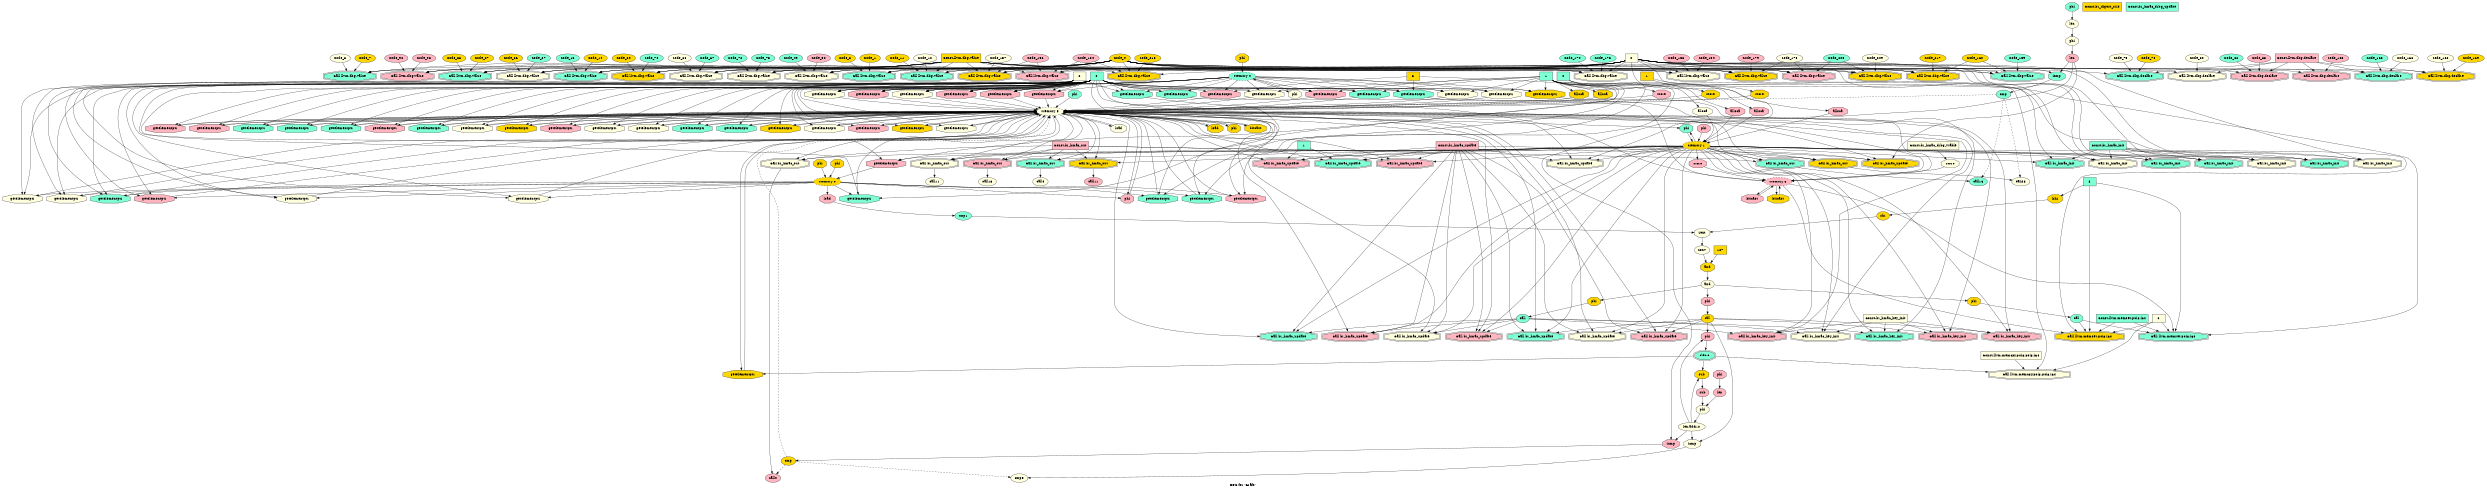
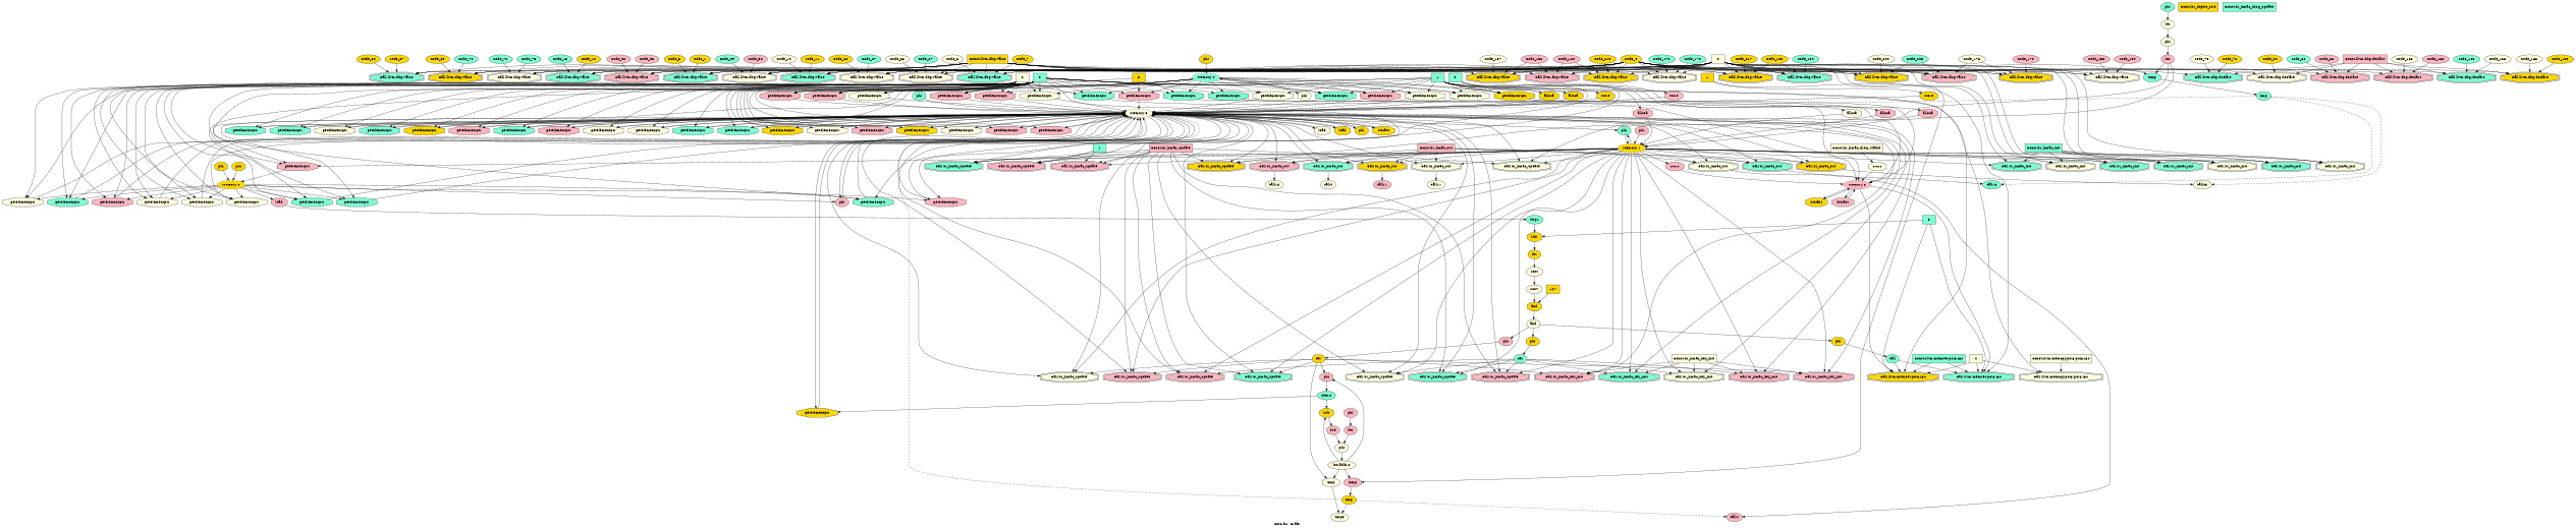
  digraph {
    label="DFG for 'Grafo' "
    node [fillcolor=aquamarine shape=octagon style="solid,filled"]
    n1 [label="Call llvm.dbg.value" shape=doubleoctagon]
    n2 [fillcolor=lightpink label=getelementptr]
    n3 [fillcolor=lightyellow label="Memory 5" shape=ellipse style="dashed,filled"]
    n4 [label="Call br_hmac_key_init" shape=doubleoctagon]
    n5 [label="Call br_hmac_update" shape=doubleoctagon]
    n6 [fillcolor=lightyellow label="Call br_hmac_key_init" shape=doubleoctagon]
    n7 [fillcolor=lightpink label="Call br_hmac_update" shape=doubleoctagon]
    n8 [fillcolor=lightyellow label="Call br_hmac_update" shape=doubleoctagon]
    n9 [fillcolor=lightpink label="Call br_hmac_key_init" shape=doubleoctagon]
    n10 [fillcolor=lightpink label="Call br_hmac_update" shape=doubleoctagon]
    n11 [fillcolor=lightyellow label=getelementptr]
    n12 [fillcolor=lightyellow label=getelementptr]
    n13 [label=getelementptr]
    n14 [label=getelementptr]
    n15 [fillcolor=gold label=getelementptr]
    n16 [fillcolor=lightyellow label=getelementptr]
    n17 [fillcolor=lightpink label=getelementptr]
    n18 [fillcolor=gold label=getelementptr]
    n19 [fillcolor=lightyellow label=getelementptr]
    n20 [fillcolor=lightpink label=getelementptr]
    n21 [fillcolor=lightpink label=getelementptr]
    n22 [label=getelementptr]
    n23 [label=getelementptr]
    n24 [label=getelementptr]
    n25 [fillcolor=lightpink label=getelementptr]
    n26 [label=getelementptr]
    n27 [fillcolor=lightyellow label=getelementptr]
    n28 [fillcolor=gold label=getelementptr]
    n29 [label="Call br_hmac_update" shape=doubleoctagon]
    n30 [fillcolor=gold label="Call br_hmac_update" shape=doubleoctagon]
    n31 [fillcolor=lightpink label="Call br_hmac_key_init" shape=doubleoctagon]
    n32 [label="Call br_hmac_out" shape=doubleoctagon]
    n33 [fillcolor=gold label="Call br_hmac_out" shape=doubleoctagon]
    n34 [fillcolor=lightpink label="Call br_hmac_update" shape=doubleoctagon]
    n35 [fillcolor=lightyellow label="Call br_hmac_update" shape=doubleoctagon]
    n36 [label="Call br_hmac_out" shape=doubleoctagon]
    n37 [fillcolor=gold label="Call br_hmac_out" shape=doubleoctagon]
    n38 [label="Call br_hmac_update" shape=doubleoctagon]
    n39 [fillcolor=lightyellow label="Call br_hmac_out" shape=doubleoctagon]
    n40 [fillcolor=lightpink label="Call br_hmac_update" shape=doubleoctagon]
    n41 [fillcolor=lightpink label="Call br_hmac_update" shape=doubleoctagon]
    n42 [fillcolor=lightyellow label="Call br_hmac_out" shape=doubleoctagon]
    n43 [fillcolor=lightpink label="Call br_hmac_key_init" shape=doubleoctagon]
    n44 [fillcolor=lightyellow label="Call br_hmac_update" shape=doubleoctagon]
    n45 [fillcolor=lightpink label="Call br_hmac_out" shape=doubleoctagon]
    n46 [label=phi]
    n47 [fillcolor=lightyellow label=load]
    n48 [fillcolor=gold label=load]
    n49 [fillcolor=gold label=phi]
    n50 [fillcolor=lightpink label=phi]
    n51 [fillcolor=gold label=getelementptr]
    n52 [fillcolor=gold label=bitcast]
    n53 [fillcolor=lightyellow label=call4 shape=ellipse]
    n54 [fillcolor=lightpink label=call11 shape=ellipse]
    n55 [label=call16 shape=ellipse]
    n56 [fillcolor=lightyellow label=call23 shape=ellipse]
    n57 [fillcolor=lightpink label=call4 shape=ellipse]
    n58 [fillcolor=lightyellow label=call11 shape=ellipse]
    n59 [fillcolor=lightyellow label=call18 shape=ellipse]
    n60 [fillcolor=gold label="Memory 1" shape=ellipse style="dashed,filled"]
    n61 [fillcolor=lightyellow label="Call llvm.memcpy.p0i8.p0i8.i64" shape=doubleoctagon]
    n62 [label="Call llvm.dbg.value" shape=doubleoctagon]
    node_13 [shape=ellipse]
    node_3 [fillcolor=gold shape=ellipse]
    n65 [fillcolor=lightyellow label=0 shape=box]
    n66 [label="Call llvm.dbg.value" shape=doubleoctagon]
    n67 [label="Call llvm.dbg.value" shape=doubleoctagon]
    n68 [fillcolor=lightyellow label="Call llvm.dbg.value" shape=doubleoctagon]
    n69 [fillcolor=lightyellow label="Call llvm.dbg.value" shape=doubleoctagon]
    n70 [fillcolor=lightyellow label="Call llvm.dbg.value" shape=doubleoctagon]
    n71 [fillcolor=gold label="Call llvm.dbg.value" shape=doubleoctagon]
    n72 [fillcolor=lightyellow label="Call llvm.dbg.value" shape=doubleoctagon]
    n73 [label="Call llvm.dbg.value" shape=doubleoctagon]
    n74 [fillcolor=lightpink label="Call llvm.dbg.value" shape=doubleoctagon]
    n75 [fillcolor=lightyellow label="Call br_hmac_init" shape=doubleoctagon]
    n76 [fillcolor=lightpink label="Call llvm.dbg.value" shape=doubleoctagon]
    n77 [label="Call br_hmac_init" shape=doubleoctagon]
    n78 [label=icmp]
    n79 [label="Call br_hmac_init" shape=doubleoctagon]
    n80 [fillcolor=lightyellow label="Call br_hmac_init" shape=doubleoctagon]
    n81 [fillcolor=lightyellow label="Call llvm.dbg.value" shape=doubleoctagon]
    n82 [fillcolor=gold label="Call llvm.dbg.value" shape=doubleoctagon]
    n83 [label="Call llvm.dbg.value" shape=doubleoctagon]
    n84 [fillcolor=lightyellow label="Call llvm.dbg.value" shape=doubleoctagon]
    n85 [fillcolor=gold label="Call llvm.dbg.value" shape=doubleoctagon]
    n86 [fillcolor=lightpink label=icmp]
    n87 [label="Call br_hmac_init" shape=doubleoctagon]
    n88 [fillcolor=lightpink label="Call llvm.dbg.value" shape=doubleoctagon]
    n89 [fillcolor=gold label="Call llvm.dbg.value" shape=doubleoctagon]
    n90 [fillcolor=gold label="Call llvm.dbg.value" shape=doubleoctagon]
    n91 [fillcolor=gold label="Call llvm.dbg.value" shape=doubleoctagon]
    n92 [fillcolor=lightyellow label="Call br_hmac_init" shape=doubleoctagon]
    n93 [label="Call br_hmac_init" shape=doubleoctagon]
    n94 [label=cmp shape=ellipse]
    n95 [fillcolor=gold label=cmp shape=ellipse]
    n96 [fillcolor=lightyellow label=cmp5 shape=ellipse]
    node_1 [fillcolor=gold shape=ellipse]
    node_10 [fillcolor=lightyellow shape=ellipse]
    node_184 [fillcolor=lightpink shape=ellipse]
    node_88 [fillcolor=gold shape=ellipse]
    n101 [label=call shape=ellipse]
    n102 [fillcolor=lightyellow label=phi]
    n103 [label="Memory 4" shape=ellipse style="dashed,filled"]
    n104 [label=getelementptr]
    n105 [fillcolor=gold label=getelementptr]
    n106 [label=getelementptr]
    n107 [label=getelementptr]
    n108 [fillcolor=lightpink label=getelementptr]
    n109 [fillcolor=lightyellow label=getelementptr]
    n110 [fillcolor=lightpink label=getelementptr]
    n111 [fillcolor=lightyellow label=getelementptr]
    n112 [fillcolor=lightpink label=getelementptr]
    n113 [fillcolor=lightpink label=getelementptr]
    n114 [fillcolor=lightyellow label=getelementptr]
    n115 [fillcolor=lightpink label=getelementptr]
    n116 [label=getelementptr]
    n117 [fillcolor=lightyellow label=getelementptr]
    n118 [fillcolor=lightpink label=getelementptr]
    n119 [fillcolor=lightyellow label=getelementptr]
    n120 [fillcolor=lightpink label="Memory 3" shape=ellipse style="dashed,filled"]
    n121 [fillcolor=gold label=bitcast]
    n122 [fillcolor=gold label="Call llvm.memset.p0i8.i64" shape=doubleoctagon]
    n123 [fillcolor=lightpink label=bitcast]
    n124 [label="Call llvm.memset.p0i8.i64" shape=doubleoctagon]
    n125 [label=0 shape=box]
    n126 [fillcolor=lightpink label=getelementptr]
    n127 [label=getelementptr]
    n128 [fillcolor=lightpink label=getelementptr]
    n129 [fillcolor=lightyellow label=getelementptr]
    n130 [fillcolor=lightyellow label=getelementptr]
    n131 [fillcolor=lightyellow label=getelementptr]
    n132 [label=getelementptr]
    n133 [label=getelementptr]
    n134 [label=getelementptr]
    n135 [fillcolor=lightpink label=getelementptr]
    n136 [fillcolor=lightyellow label=getelementptr]
    n137 [fillcolor=gold label="Memory 0" shape=ellipse style="dashed,filled"]
    n138 [fillcolor=lightpink label=load]
    n139 [fillcolor=lightyellow label=store]
    n140 [fillcolor=lightyellow label="Const:br_hmac_drbg_vtable" shape=box]
    n141 [label=call shape=ellipse]
    n142 [fillcolor=lightyellow label=phi]
    n143 [fillcolor=lightpink label=len shape=ellipse]
    n144 [fillcolor=lightpink label=store]
    n145 [fillcolor=gold label="Const:br_digest_size" shape=box]
    node_26 [fillcolor=gold shape=ellipse]
    node_27 [shape=ellipse]
    n148 [label=1 shape=box]
    n149 [fillcolor=lightyellow label=alloca]
    n150 [fillcolor=lightpink label=alloca]
    n151 [fillcolor=gold label=alloca]
    n152 [fillcolor=lightpink label=alloca]
    n153 [fillcolor=lightpink label=alloca]
    n154 [fillcolor=gold label=alloca]
    n155 [label=0 shape=box]
    n156 [fillcolor=lightpink label=store]
    n157 [fillcolor=gold label=store]
    n158 [label=8 shape=box]
    n159 [fillcolor=gold label=lshr]
    n160 [fillcolor=gold label=shr shape=ellipse]
    n161 [fillcolor=lightyellow label=zext]
    n162 [fillcolor=lightyellow label=0 shape=box]
    n163 [label="Const:llvm.memset.p0i8.i64" shape=box]
    n164 [fillcolor=lightyellow label=2 shape=box]
    n165 [fillcolor=gold label=1 shape=box]
    n166 [fillcolor=gold label=store]
    n167 [fillcolor=gold label=3 shape=box]
    n168 [fillcolor=gold label=phi]
    n169 [label=tmp1 shape=ellipse]
    n170 [fillcolor=lightyellow label=len shape=ellipse]
    n171 [label="Const:br_hmac_drbg_update" shape=box]
    node_49 [shape=ellipse]
    node_50 [fillcolor=lightpink shape=ellipse]
    n174 [fillcolor=lightyellow label=conv shape=ellipse]
    n175 [fillcolor=gold label=and]
    n176 [fillcolor=lightyellow label=and shape=ellipse]
    n177 [fillcolor=gold label=phi]
    n178 [fillcolor=lightpink label=phi]
    n179 [fillcolor=gold label=phi]
    n180 [fillcolor=gold label=call shape=ellipse]
    n181 [fillcolor=lightpink label=phi]
    n182 [fillcolor=lightyellow label=icmp]
    n183 [fillcolor=gold label=127 shape=box]
    node_66 [fillcolor=lightyellow shape=ellipse]
    node_67 [shape=ellipse]
    node_69 [fillcolor=gold shape=ellipse]
    node_70 [shape=ellipse]
    node_72 [shape=ellipse]
    node_73 [shape=ellipse]
    n190 [label="Call llvm.dbg.declare" shape=doubleoctagon]
    node_75 [fillcolor=lightyellow shape=ellipse]
    node_76 [fillcolor=gold shape=ellipse]
    n193 [fillcolor=lightpink label="Const:llvm.dbg.declare" shape=box]
    n194 [fillcolor=lightyellow label="Call llvm.dbg.declare" shape=doubleoctagon]
    n195 [fillcolor=lightpink label="Call llvm.dbg.declare" shape=doubleoctagon]
    n196 [fillcolor=lightpink label="Call llvm.dbg.declare" shape=doubleoctagon]
    n197 [label="Call llvm.dbg.declare" shape=doubleoctagon]
    n198 [fillcolor=gold label="Call llvm.dbg.declare" shape=doubleoctagon]
-   node_80 [fillcolor=lightyellow shape=ellipse]
+   node_80 [fillcolor=gold shape=ellipse]
    node_82 [shape=ellipse]
    node_83 [fillcolor=lightpink shape=ellipse]
    node_8 [fillcolor=lightyellow shape=ellipse]
    node_4 [fillcolor=gold shape=ellipse]
    node_7 [fillcolor=gold shape=ellipse]
    node_11 [fillcolor=gold shape=ellipse]
    node_14 [fillcolor=gold shape=ellipse]
    n207 [fillcolor=gold label="Const:llvm.dbg.value" shape=box]
    node_87 [fillcolor=gold shape=ellipse]
    node_92 [fillcolor=lightpink shape=ellipse]
    node_93 [fillcolor=lightpink shape=ellipse]
    n211 [fillcolor=lightyellow label="Const:br_hmac_key_init" shape=box]
    n212 [label="Const:br_hmac_init" shape=box]
    n213 [fillcolor=lightpink label="Const:br_hmac_update" shape=box]
    n214 [label=1 shape=box]
    n215 [fillcolor=lightpink label="Const:br_hmac_out" shape=box]
    node_153 [fillcolor=lightpink shape=ellipse]
    node_154 [fillcolor=lightpink shape=ellipse]
    node_156 [fillcolor=lightpink shape=ellipse]
    node_157 [fillcolor=lightyellow shape=ellipse]
    node_159 [shape=ellipse]
    node_160 [fillcolor=gold shape=ellipse]
+   node_162 [fillcolor=lightyellow shape=ellipse]
    node_163 [fillcolor=lightpink shape=ellipse]
    node_165 [shape=ellipse]
    node_166 [fillcolor=lightyellow shape=ellipse]
    node_168 [fillcolor=lightyellow shape=ellipse]
    node_169 [fillcolor=gold shape=ellipse]
    node_173 [shape=ellipse]
    node_174 [shape=ellipse]
-   n230 [label="clen.0" shape=doubleoctagon]
+   n230 [label="clen.0" shape=ellipse]
    n231 [fillcolor=gold label=sub]
    node_178 [fillcolor=lightyellow shape=ellipse]
    node_179 [fillcolor=lightpink shape=ellipse]
    n234 [fillcolor=lightyellow label="len.addr.0" shape=ellipse]
    n235 [fillcolor=lightpink label=sub shape=ellipse]
    n236 [fillcolor=lightyellow label=phi]
    n237 [fillcolor=lightpink label=len shape=ellipse]
    node_205 [shape=ellipse]
    node_209 [fillcolor=lightyellow shape=ellipse]
    n240 [fillcolor=lightyellow label="Const:llvm.memcpy.p0i8.p0i8.i64" shape=box]
    node_215 [fillcolor=gold shape=ellipse]
    node_217 [fillcolor=gold shape=ellipse]
    n243 [fillcolor=gold label=phi]
    n244 [fillcolor=lightpink label=phi]
    n245 [label=phi]
    n246 [label=phi]
    n247 [fillcolor=gold label=phi]
    n248 [fillcolor=lightpink label=phi]
    n2 -> n3
    n3 -> n2
    n3 -> n4
    n3 -> n5
    n3 -> n6
    n3 -> n7
    n3 -> n8
    n3 -> n9
    n3 -> n10
    n3 -> n11
    n3 -> n12
    n3 -> n13
    n3 -> n14
    n3 -> n15
    n3 -> n16
    n3 -> n17
    n3 -> n18
    n3 -> n19
    n3 -> n20
    n3 -> n21
    n3 -> n22
    n3 -> n23
    n3 -> n24
    n3 -> n25
    n3 -> n26
    n3 -> n27
    n3 -> n28
    n3 -> n29
    n3 -> n30
    n3 -> n31
    n3 -> n32
    n3 -> n33
    n3 -> n34
    n3 -> n35
    n3 -> n36
    n3 -> n37
    n3 -> n38
    n3 -> n39
    n3 -> n40
    n3 -> n41
    n3 -> n42
    n3 -> n43
    n3 -> n44
    n3 -> n45
    n3 -> n46
    n3 -> n47
    n3 -> n48
    n3 -> n49
    n3 -> n50
    n3 -> n51
    n3 -> n52
    n11 -> n3
    n12 -> n3
    n13 -> n3
    n14 -> n3
    n15 -> n3
    n16 -> n3
    n17 -> n3
    n18 -> n3
    n19 -> n3
    n20 -> n3
    n21 -> n3
    n22 -> n3
    n23 -> n3
    n24 -> n3
    n25 -> n3
    n26 -> n3
    n27 -> n3
    n28 -> n3
    n32 -> n53
    n33 -> n54
    n36 -> n55
    n37 -> n56
    n39 -> n57
    n42 -> n58
    n45 -> n59
    n46 -> n60
    n47 -> n3
    n48 -> n3
    n49 -> n3
    n50 -> n3
    n51 -> n3
    n52 -> n3
    n60 -> n4
    n60 -> n5
    n60 -> n6
    n60 -> n7
    n60 -> n8
    n60 -> n9
    n60 -> n10
    n60 -> n29
    n60 -> n30
    n60 -> n31
    n60 -> n32
    n60 -> n33
    n60 -> n34
    n60 -> n35
    n60 -> n36
    n60 -> n37
    n60 -> n38
    n60 -> n39
    n60 -> n40
    n60 -> n41
    n60 -> n42
    n60 -> n43
    n60 -> n44
    n60 -> n45
    n60 -> n46
    n60 -> n75
    n60 -> n77
    n60 -> n79
    n60 -> n80
    n60 -> n87
    n60 -> n92
    n60 -> n93
    n60 -> n126
    n60 -> n144
    node_13 -> n62
    node_3 -> n1
    n65 -> n1
    n65 -> n62
    n65 -> n66
    n65 -> n67
    n65 -> n68
    n65 -> n69
    n65 -> n70
    n65 -> n71
    n65 -> n72
    n65 -> n73
    n65 -> n74
    n65 -> n75
    n65 -> n76
    n65 -> n77
    n65 -> n78
    n65 -> n79
    n65 -> n80
    n65 -> n81
    n65 -> n82
    n65 -> n83
    n65 -> n84
    n65 -> n85
    n65 -> n86
    n65 -> n87
    n65 -> n88
    n65 -> n89
    n65 -> n90
    n65 -> n91
    n65 -> n92
    n65 -> n93
    n78 -> n94
    n86 -> n95
    n94 -> n3 [style=dashed]
    n94 -> n55 [style=dashed]
    n94 -> n56 [style=dashed]
    n95 -> n3 [style=dashed]
    n95 -> n57 [style=dashed]
    n95 -> n96 [style=dashed]
    node_1 -> n1
    node_10 -> n66
    node_184 -> n76
    node_184 -> n90
    node_88 -> n73
    n101 -> n4
    n101 -> n5
    n101 -> n6
    n101 -> n7
    n101 -> n8
    n101 -> n9
    n101 -> n10
    n102 -> n103
    n103 -> n102
    n103 -> n104
    n103 -> n105
    n103 -> n106
    n103 -> n107
    n103 -> n108
    n103 -> n109
    n103 -> n110
    n103 -> n111
    n103 -> n112
    n103 -> n113
    n103 -> n114
    n103 -> n115
    n103 -> n116
    n103 -> n117
    n103 -> n118
    n103 -> n119
    n104 -> n120
    n105 -> n120
    n106 -> n120
    n107 -> n120
    n108 -> n3
    n109 -> n3
    n110 -> n3
    n111 -> n3
    n112 -> n3
    n113 -> n3
    n114 -> n3
    n115 -> n3
    n116 -> n3
    n117 -> n3
    n118 -> n3
    n119 -> n3
    n120 -> n121
    n120 -> n122
    n120 -> n123
    n120 -> n124
    n121 -> n120
    n123 -> n120
    n125 -> n2
    n125 -> n11
    n125 -> n12
    n125 -> n13
    n125 -> n14
    n125 -> n15
    n125 -> n16
    n125 -> n17
    n125 -> n18
    n125 -> n19
    n125 -> n20
    n125 -> n21
    n125 -> n22
    n125 -> n23
    n125 -> n24
    n125 -> n25
    n125 -> n26
    n125 -> n27
    n125 -> n28
    n125 -> n104
    n125 -> n105
    n125 -> n106
    n125 -> n107
    n125 -> n108
    n125 -> n109
    n125 -> n110
    n125 -> n111
    n125 -> n112
    n125 -> n113
    n125 -> n114
    n125 -> n115
    n125 -> n116
    n125 -> n117
    n125 -> n118
    n125 -> n119
    n125 -> n126
    n125 -> n127
    n125 -> n128
    n125 -> n129
    n125 -> n130
    n125 -> n131
    n125 -> n132
    n125 -> n133
    n125 -> n134
    n125 -> n135
    n125 -> n136
    n126 -> n137
    n127 -> n3
    n128 -> n3
    n129 -> n3
    n130 -> n3
    n131 -> n3
    n132 -> n3
    n133 -> n3
    n134 -> n3
    n135 -> n3
    n136 -> n3
    n137 -> n50
    n137 -> n127
    n137 -> n128
    n137 -> n129
    n137 -> n130
    n137 -> n131
    n137 -> n132
    n137 -> n133
    n137 -> n134
    n137 -> n135
    n137 -> n136
    n137 -> n138
    n138 -> n169
    n139 -> n120
    n140 -> n139
    n141 -> n122
    n141 -> n124
    n142 -> n143
    n143 -> n30
    n143 -> n35
    n143 -> n78
    n144 -> n120
    node_26 -> n68
    node_27 -> n68
    n148 -> n61
    n148 -> n105
    n148 -> n109
    n148 -> n111
    n148 -> n112
    n148 -> n116
    n148 -> n117
    n148 -> n126
    n148 -> n128
    n148 -> n133
    n148 -> n134
    n148 -> n149
    n148 -> n150
    n148 -> n151
    n148 -> n152
    n148 -> n153
    n148 -> n154
    n149 -> n60
    n150 -> n60
    n151 -> n3
    n152 -> n60
    n153 -> n60
    n154 -> n3
    n155 -> n122
    n155 -> n156
    n155 -> n157
    n156 -> n3
    n157 -> n3
    n158 -> n122
    n158 -> n124
    n158 -> n159
    n159 -> n160
    n160 -> n161
    n161 -> n174
    n162 -> n61
    n162 -> n122
    n162 -> n124
    n163 -> n122
    n163 -> n124
    n164 -> n106
    n164 -> n110
    n164 -> n113
    n164 -> n114
    n164 -> n115
    n164 -> n118
    n164 -> n119
    n164 -> n129
    n164 -> n130
    n164 -> n131
    n164 -> n132
    n164 -> n135
    n164 -> n136
    n165 -> n124
    n165 -> n166
    n166 -> n3
    n167 -> n107
    n167 -> n108
    n167 -> n127
    n168 -> n137
-   n169 -> n161
+   n169 -> n159
    n170 -> n142
    node_49 -> n69
    node_50 -> n69
    n174 -> n175
    n175 -> n176
    n176 -> n177
    n176 -> n178
    n176 -> n179
    n177 -> n101
    n178 -> n180
    n179 -> n141
    n180 -> n31
    n180 -> n38
    n180 -> n40
    n180 -> n43
    n180 -> n44
    n180 -> n181
    n180 -> n182
    n181 -> n230
    n182 -> n96
    n183 -> n175
    node_66 -> n70
    node_67 -> n70
    node_69 -> n71
    node_70 -> n71
    node_72 -> n72
    node_73 -> n72
    node_75 -> n190
    node_76 -> n190
    n193 -> n190
    n193 -> n194
    n193 -> n195
    n193 -> n196
    n193 -> n197
    n193 -> n198
    node_80 -> n194
    node_82 -> n195
    node_83 -> n195
    node_8 -> n67
    node_4 -> n1
    node_4 -> n62
    node_4 -> n66
    node_4 -> n67
    node_4 -> n68
    node_4 -> n69
    node_4 -> n70
    node_4 -> n71
    node_4 -> n72
    node_4 -> n73
    node_4 -> n74
    node_4 -> n76
    node_4 -> n81
    node_4 -> n82
    node_4 -> n83
    node_4 -> n84
    node_4 -> n85
    node_4 -> n88
    node_4 -> n89
    node_4 -> n90
    node_4 -> n91
    node_4 -> n190
    node_4 -> n194
    node_4 -> n195
    node_4 -> n196
    node_4 -> n197
    node_4 -> n198
    node_7 -> n67
    node_11 -> n66
    node_14 -> n62
    n207 -> n1
    n207 -> n62
    n207 -> n66
    n207 -> n67
    n207 -> n68
    n207 -> n69
    n207 -> n70
    n207 -> n71
    n207 -> n72
    n207 -> n73
    n207 -> n74
    n207 -> n76
    n207 -> n81
    n207 -> n82
    n207 -> n83
    n207 -> n84
    n207 -> n85
    n207 -> n88
    n207 -> n89
    n207 -> n90
    n207 -> n91
    node_87 -> n73
    node_92 -> n74
    node_93 -> n74
    n211 -> n4
    n211 -> n6
    n211 -> n9
    n211 -> n31
    n211 -> n43
    n212 -> n75
    n212 -> n77
    n212 -> n79
    n212 -> n80
    n212 -> n87
    n212 -> n92
    n212 -> n93
    n213 -> n5
    n213 -> n7
    n213 -> n8
    n213 -> n10
    n213 -> n29
    n213 -> n30
    n213 -> n34
    n213 -> n35
    n213 -> n38
    n213 -> n40
    n213 -> n41
    n213 -> n44
    n214 -> n29
    n214 -> n34
    n214 -> n41
    n215 -> n32
    n215 -> n33
    n215 -> n36
    n215 -> n37
    n215 -> n39
    n215 -> n42
    n215 -> n45
    node_153 -> n81
    node_154 -> n81
    node_156 -> n76
    node_156 -> n82
    node_157 -> n82
    node_159 -> n83
    node_160 -> n83
    node_160 -> n91
+   node_162 -> n196
    node_163 -> n196
    node_165 -> n197
    node_166 -> n197
    node_168 -> n198
    node_169 -> n198
    node_173 -> n84
    node_174 -> n84
    n230 -> n51
-   n230 -> n61
    n230 -> n231
    n231 -> n235
    node_178 -> n85
    node_178 -> n88
    node_179 -> n85
    n234 -> n86
    n234 -> n181
    n234 -> n182
    n234 -> n231
    n235 -> n236
    n236 -> n234
    n237 -> n236
    node_205 -> n88
    node_205 -> n89
    node_209 -> n89
    n240 -> n61
    node_215 -> n90
    node_217 -> n91
    n243 -> n103
    n244 -> n60
    n245 -> n3
    n246 -> n170
    n247 -> n137
    n248 -> n237
  }
